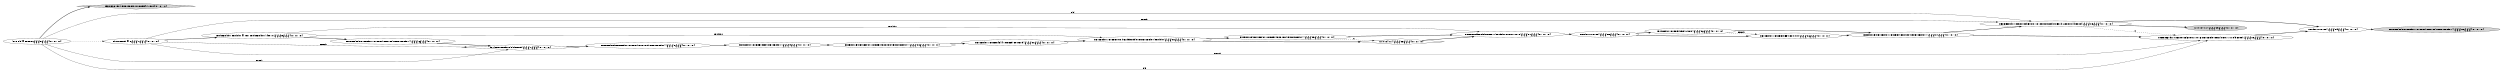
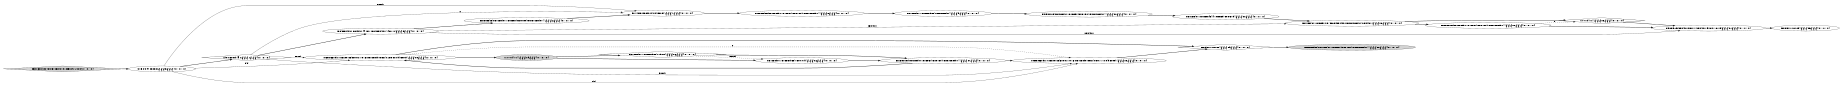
  digraph {
    fontname="DejaVu Sans"
    rankdir=LR
    node [fillcolor=white fontname="DejaVu Sans" shape=ellipse style=filled]
    edge [fontname="DejaVu Sans" style=bold]
    n1 [fillcolor=lightgray label="testHasOngoingTransactionSuccessfulAbort['1', '0', '0']" shape=diamond]
    n2 [label="long pid = 13131L@@@3@@@['1', '1', '1']"]
-   n3 [label="doInitTransactions(pid,epoch)@@@7@@@['1', '1', '1']" shape=diamond]
-   n4 [label="short epoch = 1@@@4@@@['1', '1', '1']"]
+   n3 [label="doInitTransactions(pid,epoch)@@@7@@@['1', '1', '1']"]
+   n4 [label="short epoch = 1@@@4@@@['1', '1', '1']" shape=diamond]
    n5 [label="prepareEndTxnResponse(Errors.NONE,TransactionResult.ABORT,pid,epoch)@@@18@@@['1', '1', '0']"]
    n6 [label="prepareEndTxnResponse(Errors.NONE,TransactionResult.COMMIT,pid,epoch)@@@18@@@['0', '0', '1']"]
    n7 [label="sender.runOnce()@@@15@@@['1', '0', '1']"]
    n8 [label="transactionManager.beginCommit()@@@16@@@['0', '0', '1']"]
-   n9 [label="transactionManager.beginAbort()@@@16@@@['1', '1', '0']"]
+   n9 [label="transactionManager.beginAbort()@@@16@@@['1', '1', '0']" shape=diamond]
    n10 [label="assertTrue(transactionManager.hasOngoingTransaction())@@@17@@@['1', '1', '1']"]
    n11 [label="assertFalse(transactionManager.hasOngoingTransaction())@@@8@@@['1', '1', '1']"]
    n12 [label="transactionManager.beginTransaction()@@@9@@@['1', '1', '1']"]
    n13 [label="TopicPartition partition = new TopicPartition(\"foo\",0)@@@5@@@['1', '1', '1']"]
    n14 [fillcolor=lightgray label="runUntil(null)@@@19@@@['0', '1', '0']"]
-   n15 [label="sender.runOnce()@@@19@@@['1', '0', '1']"]
+   n15 [label="sender.runOnce()@@@19@@@['1', '0', '1']" shape=diamond]
    n16 [label="transactionManager.maybeAddPartitionToTransaction(partition)@@@12@@@['1', '1', '1']"]
    n17 [label="assertFalse(transactionManager.hasOngoingTransaction())@@@6@@@['1', '1', '1']"]
    n18 [label="prepareAddPartitionsToTxn(partition,Errors.NONE)@@@14@@@['1', '1', '1']"]
    n19 [label="runUntil(null)@@@13@@@['0', '1', '0']" shape=diamond]
    n20 [label="assertTrue(transactionManager.hasOngoingTransaction())@@@13@@@['1', '0', '1']"]
    n21 [fillcolor=lightgray label="assertFalse(transactionManager.hasOngoingTransaction())@@@20@@@['1', '0', '1']"]
    n22 [label="assertTrue(transactionManager.hasOngoingTransaction())@@@10@@@['1', '1', '1']"]
    n23 [label="transactionManager.failIfNotReadyForSend()@@@11@@@['1', '1', '1']"]
-   n2 -> n1
+   n1 -> n2
    n2 -> n3 [label=epoch style=solid]
-   n2 -> n4 [style=dashed]
+   n2 -> n4
    n2 -> n5 [label=pid style=solid]
    n2 -> n6 [label=pid style=solid]
    n3 -> n11
-   n4 -> n3 [label=epoch style=solid]
+   n4 -> n3 [label=0 style=solid]
    n4 -> n5 [label=epoch style=solid]
    n4 -> n6 [label=epoch style=solid]
    n4 -> n13
    n5 -> n6 [label=0 style=dashed]
    n5 -> n14
    n5 -> n15
    n6 -> n15
-   n7 -> n8
-   n7 -> n9
+   n14 -> n8
+   n14 -> n9
    n8 -> n10
    n9 -> n8 [label=epoch style=dashed]
    n9 -> n10
    n10 -> n5
    n10 -> n6
    n11 -> n12
    n12 -> n22
    n13 -> n16 [label=partition style=solid]
    n13 -> n17
    n13 -> n18 [label=partition style=solid]
    n15 -> n21
    n16 -> n19
    n16 -> n20
    n17 -> n3
    n18 -> n7
    n19 -> n18
    n20 -> n18
    n20 -> n19 [label=0 style=dashed]
    n22 -> n23
    n23 -> n16
  }
